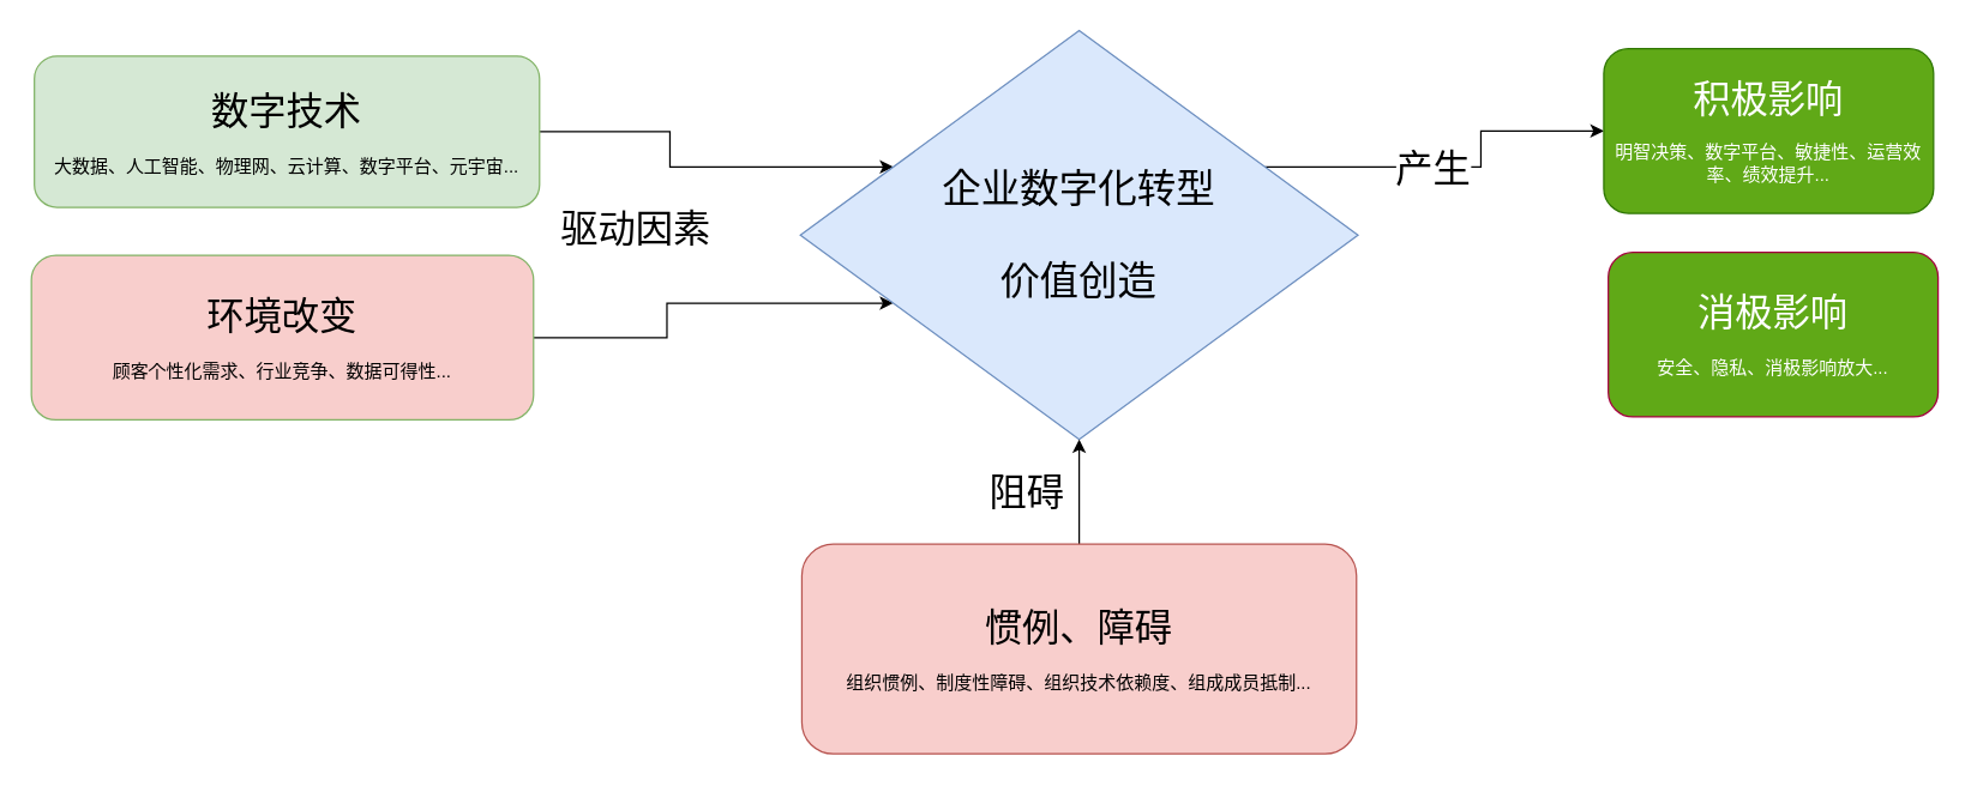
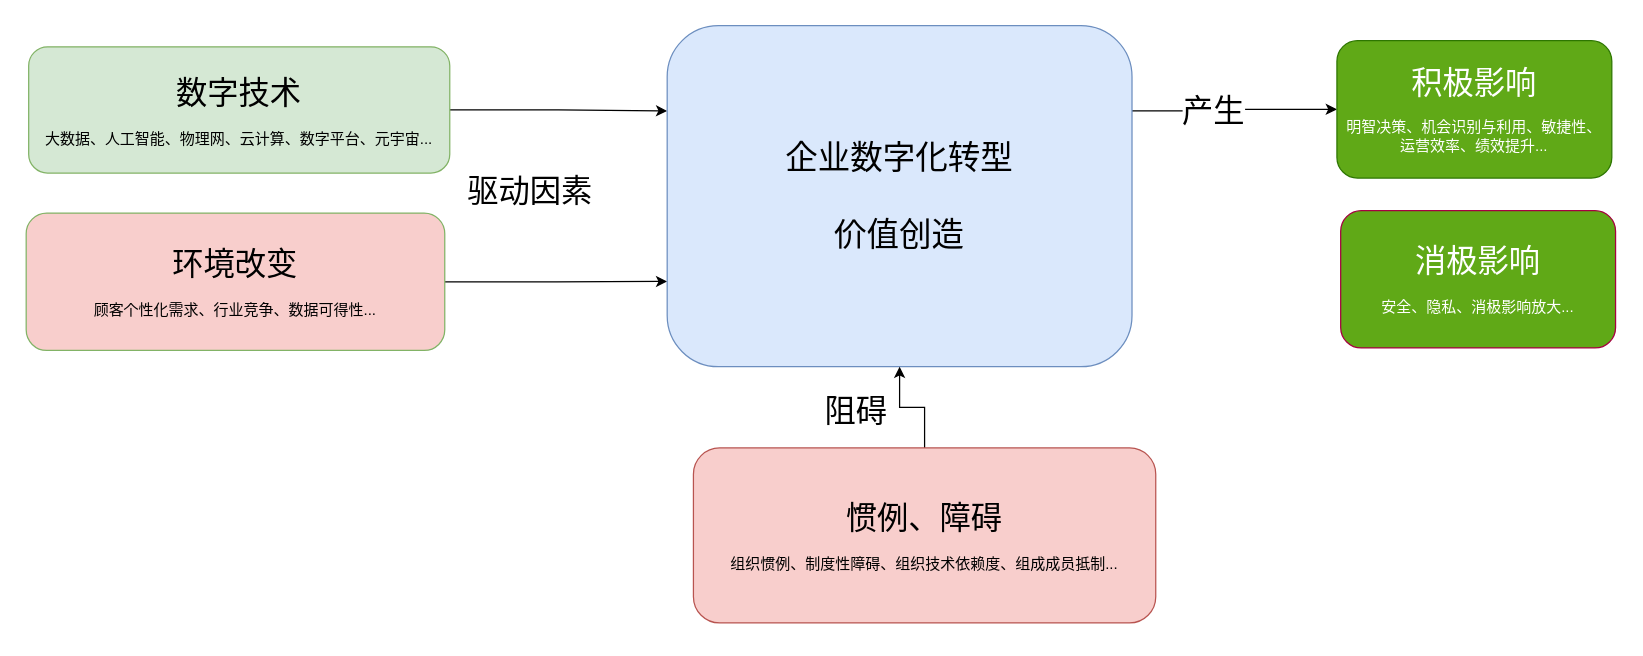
  <mxCell id="0" />
  <mxCell id="1" parent="0" />
  <mxCell id="2" style="edgeStyle=orthogonalEdgeStyle;rounded=0;orthogonalLoop=1;jettySize=auto;html=1;entryX=0;entryY=0.25;entryDx=0;entryDy=0;fontSize=25;" parent="1" source="3" target="8" edge="1"><mxGeometry relative="1" as="geometry" /></mxCell>
  <mxCell id="3" value="&lt;font style=&quot;font-size: 25px;&quot;&gt;数字技术&lt;/font&gt;&lt;br&gt;&lt;br&gt;大数据、人工智能、物理网、云计算、数字平台、元宇宙..." style="rounded=1;whiteSpace=wrap;html=1;spacingLeft=4;spacingRight=4;fillColor=#d5e8d4;strokeColor=#82b366;" parent="1" vertex="1"><mxGeometry x="22" y="37" width="337" height="101" as="geometry" /></mxCell>
  <mxCell id="4" style="edgeStyle=orthogonalEdgeStyle;rounded=0;orthogonalLoop=1;jettySize=auto;html=1;entryX=0;entryY=0.75;entryDx=0;entryDy=0;fontSize=25;" parent="1" source="5" target="8" edge="1"><mxGeometry relative="1" as="geometry" /></mxCell>
  <mxCell id="5" value="&lt;font style=&quot;font-size: 25px;&quot;&gt;环境改变&lt;/font&gt;&lt;br&gt;&lt;br&gt;顾客个性化需求、行业竞争、数据可得性..." style="rounded=1;whiteSpace=wrap;html=1;spacingLeft=4;spacingRight=4;fillColor=#f8cecc;strokeColor=#82b366;" parent="1" vertex="1"><mxGeometry x="20" y="170" width="335" height="110" as="geometry" /></mxCell>
  <mxCell id="6" style="edgeStyle=orthogonalEdgeStyle;rounded=0;orthogonalLoop=1;jettySize=auto;html=1;entryX=0;entryY=0.5;entryDx=0;entryDy=0;fontSize=25;exitX=1;exitY=0.25;exitDx=0;exitDy=0;" parent="1" source="8" target="13" edge="1"><mxGeometry relative="1" as="geometry" /></mxCell>
  <mxCell id="7" value="产生" style="edgeLabel;html=1;align=center;verticalAlign=middle;resizable=0;points=[];fontSize=25;" parent="6" vertex="1" connectable="0"><mxGeometry x="0.063" y="2" relative="1" as="geometry"><mxPoint x="-22" y="2" as="offset" /></mxGeometry></mxCell>
- <mxCell id="8" value="&lt;font style=&quot;font-size: 26px;&quot;&gt;企业数字化转型&lt;br&gt;&lt;font style=&quot;font-size: 26px;&quot;&gt;&lt;br&gt;价值创造&lt;/font&gt;&lt;/font&gt;" style="rhombus;whiteSpace=wrap;html=1;fontSize=25;fillColor=#dae8fc;strokeColor=#6c8ebf;" parent="1" vertex="1"><mxGeometry x="533" y="20" width="372" height="273" as="geometry" /></mxCell>
+ <mxCell id="8" value="&lt;font style=&quot;font-size: 26px;&quot;&gt;企业数字化转型&lt;br&gt;&lt;font style=&quot;font-size: 26px;&quot;&gt;&lt;br&gt;价值创造&lt;/font&gt;&lt;/font&gt;" style="rounded=1;whiteSpace=wrap;html=1;fontSize=25;fillColor=#dae8fc;strokeColor=#6c8ebf;" parent="1" vertex="1"><mxGeometry x="533" y="20" width="372" height="273" as="geometry" /></mxCell>
  <mxCell id="9" value="驱动因素" style="text;html=1;align=center;verticalAlign=middle;resizable=0;points=[];autosize=1;strokeColor=none;fillColor=none;fontSize=25;" parent="1" vertex="1"><mxGeometry x="363" y="132" width="120" height="40" as="geometry" /></mxCell>
  <mxCell id="10" style="edgeStyle=orthogonalEdgeStyle;rounded=0;orthogonalLoop=1;jettySize=auto;html=1;entryX=0.5;entryY=1;entryDx=0;entryDy=0;fontSize=25;" parent="1" source="11" target="8" edge="1"><mxGeometry relative="1" as="geometry" /></mxCell>
- <mxCell id="11" value="&lt;font style=&quot;font-size: 25px;&quot;&gt;惯例、障碍&lt;/font&gt;&lt;br&gt;&lt;br&gt;组织惯例、制度性障碍、组织技术依赖度、组成成员抵制..." style="rounded=1;whiteSpace=wrap;html=1;spacingLeft=4;spacingRight=4;fillColor=#f8cecc;strokeColor=#b85450;" parent="1" vertex="1"><mxGeometry x="534" y="363" width="370" height="140" as="geometry" /></mxCell>
+ <mxCell id="11" value="&lt;font style=&quot;font-size: 25px;&quot;&gt;惯例、障碍&lt;/font&gt;&lt;br&gt;&lt;br&gt;组织惯例、制度性障碍、组织技术依赖度、组成成员抵制..." style="rounded=1;whiteSpace=wrap;html=1;spacingLeft=4;spacingRight=4;fillColor=#f8cecc;strokeColor=#b85450;" parent="1" vertex="1"><mxGeometry x="554" y="358" width="370" height="140" as="geometry" /></mxCell>
  <mxCell id="12" value="阻碍" style="text;html=1;align=center;verticalAlign=middle;resizable=0;points=[];autosize=1;strokeColor=none;fillColor=none;fontSize=25;" parent="1" vertex="1"><mxGeometry x="649" y="308" width="70" height="40" as="geometry" /></mxCell>
- <mxCell id="13" value="&lt;font style=&quot;font-size: 25px;&quot;&gt;积极影响&lt;/font&gt;&lt;br&gt;&lt;br&gt;明智决策、数字平台、敏捷性、运营效率、绩效提升..." style="rounded=1;whiteSpace=wrap;html=1;spacingLeft=4;spacingRight=4;fillColor=#60a917;strokeColor=#2D7600;fontColor=#ffffff;" parent="1" vertex="1"><mxGeometry x="1069" y="32" width="220" height="110" as="geometry" /></mxCell>
+ <mxCell id="13" value="&lt;font style=&quot;font-size: 25px;&quot;&gt;积极影响&lt;/font&gt;&lt;br&gt;&lt;br&gt;明智决策、机会识别与利用、敏捷性、运营效率、绩效提升..." style="rounded=1;whiteSpace=wrap;html=1;spacingLeft=4;spacingRight=4;fillColor=#60a917;strokeColor=#2D7600;fontColor=#ffffff;" parent="1" vertex="1"><mxGeometry x="1069" y="32" width="220" height="110" as="geometry" /></mxCell>
  <mxCell id="14" value="&lt;font style=&quot;font-size: 25px;&quot;&gt;消极影响&lt;/font&gt;&lt;br&gt;&lt;br&gt;安全、隐私、消极影响放大..." style="rounded=1;whiteSpace=wrap;html=1;spacingLeft=4;spacingRight=4;fillColor=#60a917;fontColor=#ffffff;strokeColor=#A50040;" parent="1" vertex="1"><mxGeometry x="1072" y="168" width="220" height="110" as="geometry" /></mxCell>
